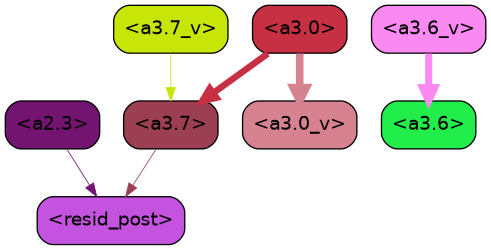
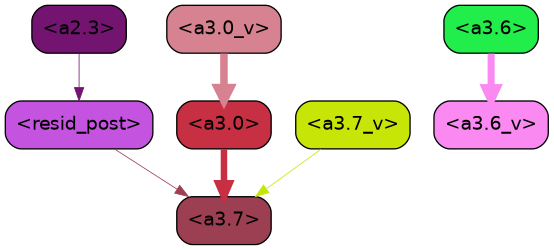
  strict digraph {
    fontname="DejaVu Sans"
    splines=true
    node [color=black fontname="DejaVu Sans" shape=box style="filled, rounded"]
    edge [fontname="DejaVu Sans" penwidth=0.6]
    "<a3.7>" [fillcolor="#9d3f52"]
    "<resid_post>" [fillcolor="#c453e0"]
    "<a3.6>" [fillcolor="#21ee4b"]
    "<a3.0>" [fillcolor="#c72f43"]
    "<a2.3>" [fillcolor="#731470"]
    "<a3.7_v>" [fillcolor="#c7e608"]
    "<a3.6_v>" [fillcolor="#fa89f1"]
    "<a3.0_v>" [fillcolor="#d78290"]
-   "<a3.7>" -> "<resid_post>" [color="#9d3f52"]
+   "<resid_post>" -> "<a3.7>" [color="#9d3f52"]
    "<a3.0>" -> "<a3.7>" [color="#c72f43" penwidth=4.898576855659485]
    "<a2.3>" -> "<resid_post>" [color="#731470"]
    "<a3.7_v>" -> "<a3.7>" [color="#c7e608"]
-   "<a3.6_v>" -> "<a3.6>" [color="#fa89f1" penwidth=5.297133803367615]
-   "<a3.0>" -> "<a3.0_v>" [color="#d78290" penwidth=5.680712580680847]
+   "<a3.6>" -> "<a3.6_v>" [color="#fa89f1" penwidth=5.297133803367615]
+   "<a3.0_v>" -> "<a3.0>" [color="#d78290" penwidth=5.680712580680847]
  }
